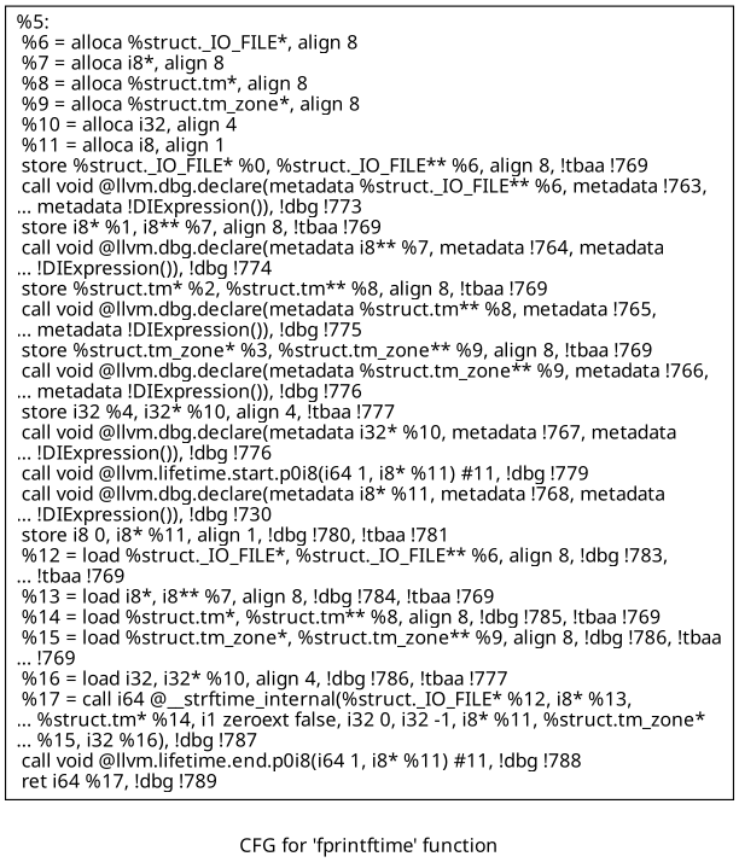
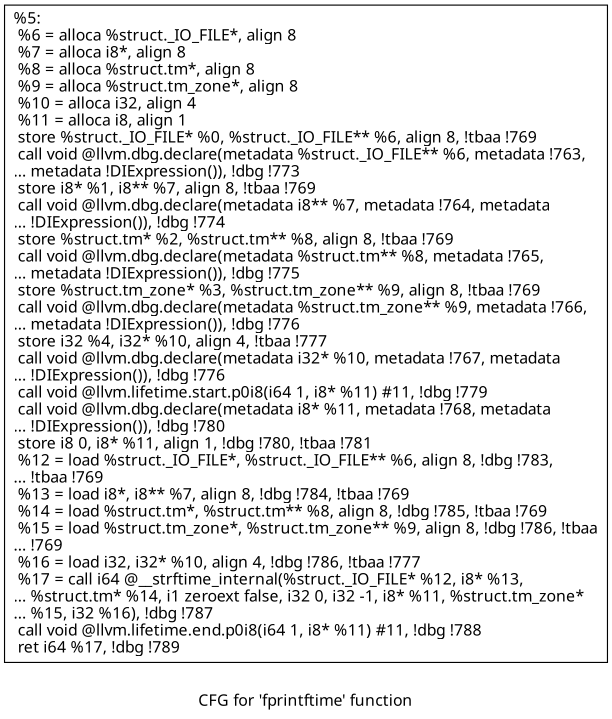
  digraph {
    label="CFG for 'fprintftime' function"
    rankdir=LR
    fontname="Noto Sans"
-   n1 [label="{%5:\l  %6 = alloca %struct._IO_FILE*, align 8\l  %7 = alloca i8*, align 8\l  %8 = alloca %struct.tm*, align 8\l  %9 = alloca %struct.tm_zone*, align 8\l  %10 = alloca i32, align 4\l  %11 = alloca i8, align 1\l  store %struct._IO_FILE* %0, %struct._IO_FILE** %6, align 8, !tbaa !769\l  call void @llvm.dbg.declare(metadata %struct._IO_FILE** %6, metadata !763,\l... metadata !DIExpression()), !dbg !773\l  store i8* %1, i8** %7, align 8, !tbaa !769\l  call void @llvm.dbg.declare(metadata i8** %7, metadata !764, metadata\l... !DIExpression()), !dbg !774\l  store %struct.tm* %2, %struct.tm** %8, align 8, !tbaa !769\l  call void @llvm.dbg.declare(metadata %struct.tm** %8, metadata !765,\l... metadata !DIExpression()), !dbg !775\l  store %struct.tm_zone* %3, %struct.tm_zone** %9, align 8, !tbaa !769\l  call void @llvm.dbg.declare(metadata %struct.tm_zone** %9, metadata !766,\l... metadata !DIExpression()), !dbg !776\l  store i32 %4, i32* %10, align 4, !tbaa !777\l  call void @llvm.dbg.declare(metadata i32* %10, metadata !767, metadata\l... !DIExpression()), !dbg !776\l  call void @llvm.lifetime.start.p0i8(i64 1, i8* %11) #11, !dbg !779\l  call void @llvm.dbg.declare(metadata i8* %11, metadata !768, metadata\l... !DIExpression()), !dbg !730\l  store i8 0, i8* %11, align 1, !dbg !780, !tbaa !781\l  %12 = load %struct._IO_FILE*, %struct._IO_FILE** %6, align 8, !dbg !783,\l... !tbaa !769\l  %13 = load i8*, i8** %7, align 8, !dbg !784, !tbaa !769\l  %14 = load %struct.tm*, %struct.tm** %8, align 8, !dbg !785, !tbaa !769\l  %15 = load %struct.tm_zone*, %struct.tm_zone** %9, align 8, !dbg !786, !tbaa\l... !769\l  %16 = load i32, i32* %10, align 4, !dbg !786, !tbaa !777\l  %17 = call i64 @__strftime_internal(%struct._IO_FILE* %12, i8* %13,\l... %struct.tm* %14, i1 zeroext false, i32 0, i32 -1, i8* %11, %struct.tm_zone*\l... %15, i32 %16), !dbg !787\l  call void @llvm.lifetime.end.p0i8(i64 1, i8* %11) #11, !dbg !788\l  ret i64 %17, !dbg !789\l}" shape=record fontname="Noto Sans"]
+   n1 [label="{%5:\l  %6 = alloca %struct._IO_FILE*, align 8\l  %7 = alloca i8*, align 8\l  %8 = alloca %struct.tm*, align 8\l  %9 = alloca %struct.tm_zone*, align 8\l  %10 = alloca i32, align 4\l  %11 = alloca i8, align 1\l  store %struct._IO_FILE* %0, %struct._IO_FILE** %6, align 8, !tbaa !769\l  call void @llvm.dbg.declare(metadata %struct._IO_FILE** %6, metadata !763,\l... metadata !DIExpression()), !dbg !773\l  store i8* %1, i8** %7, align 8, !tbaa !769\l  call void @llvm.dbg.declare(metadata i8** %7, metadata !764, metadata\l... !DIExpression()), !dbg !774\l  store %struct.tm* %2, %struct.tm** %8, align 8, !tbaa !769\l  call void @llvm.dbg.declare(metadata %struct.tm** %8, metadata !765,\l... metadata !DIExpression()), !dbg !775\l  store %struct.tm_zone* %3, %struct.tm_zone** %9, align 8, !tbaa !769\l  call void @llvm.dbg.declare(metadata %struct.tm_zone** %9, metadata !766,\l... metadata !DIExpression()), !dbg !776\l  store i32 %4, i32* %10, align 4, !tbaa !777\l  call void @llvm.dbg.declare(metadata i32* %10, metadata !767, metadata\l... !DIExpression()), !dbg !776\l  call void @llvm.lifetime.start.p0i8(i64 1, i8* %11) #11, !dbg !779\l  call void @llvm.dbg.declare(metadata i8* %11, metadata !768, metadata\l... !DIExpression()), !dbg !780\l  store i8 0, i8* %11, align 1, !dbg !780, !tbaa !781\l  %12 = load %struct._IO_FILE*, %struct._IO_FILE** %6, align 8, !dbg !783,\l... !tbaa !769\l  %13 = load i8*, i8** %7, align 8, !dbg !784, !tbaa !769\l  %14 = load %struct.tm*, %struct.tm** %8, align 8, !dbg !785, !tbaa !769\l  %15 = load %struct.tm_zone*, %struct.tm_zone** %9, align 8, !dbg !786, !tbaa\l... !769\l  %16 = load i32, i32* %10, align 4, !dbg !786, !tbaa !777\l  %17 = call i64 @__strftime_internal(%struct._IO_FILE* %12, i8* %13,\l... %struct.tm* %14, i1 zeroext false, i32 0, i32 -1, i8* %11, %struct.tm_zone*\l... %15, i32 %16), !dbg !787\l  call void @llvm.lifetime.end.p0i8(i64 1, i8* %11) #11, !dbg !788\l  ret i64 %17, !dbg !789\l}" shape=record fontname="Noto Sans"]
  }
